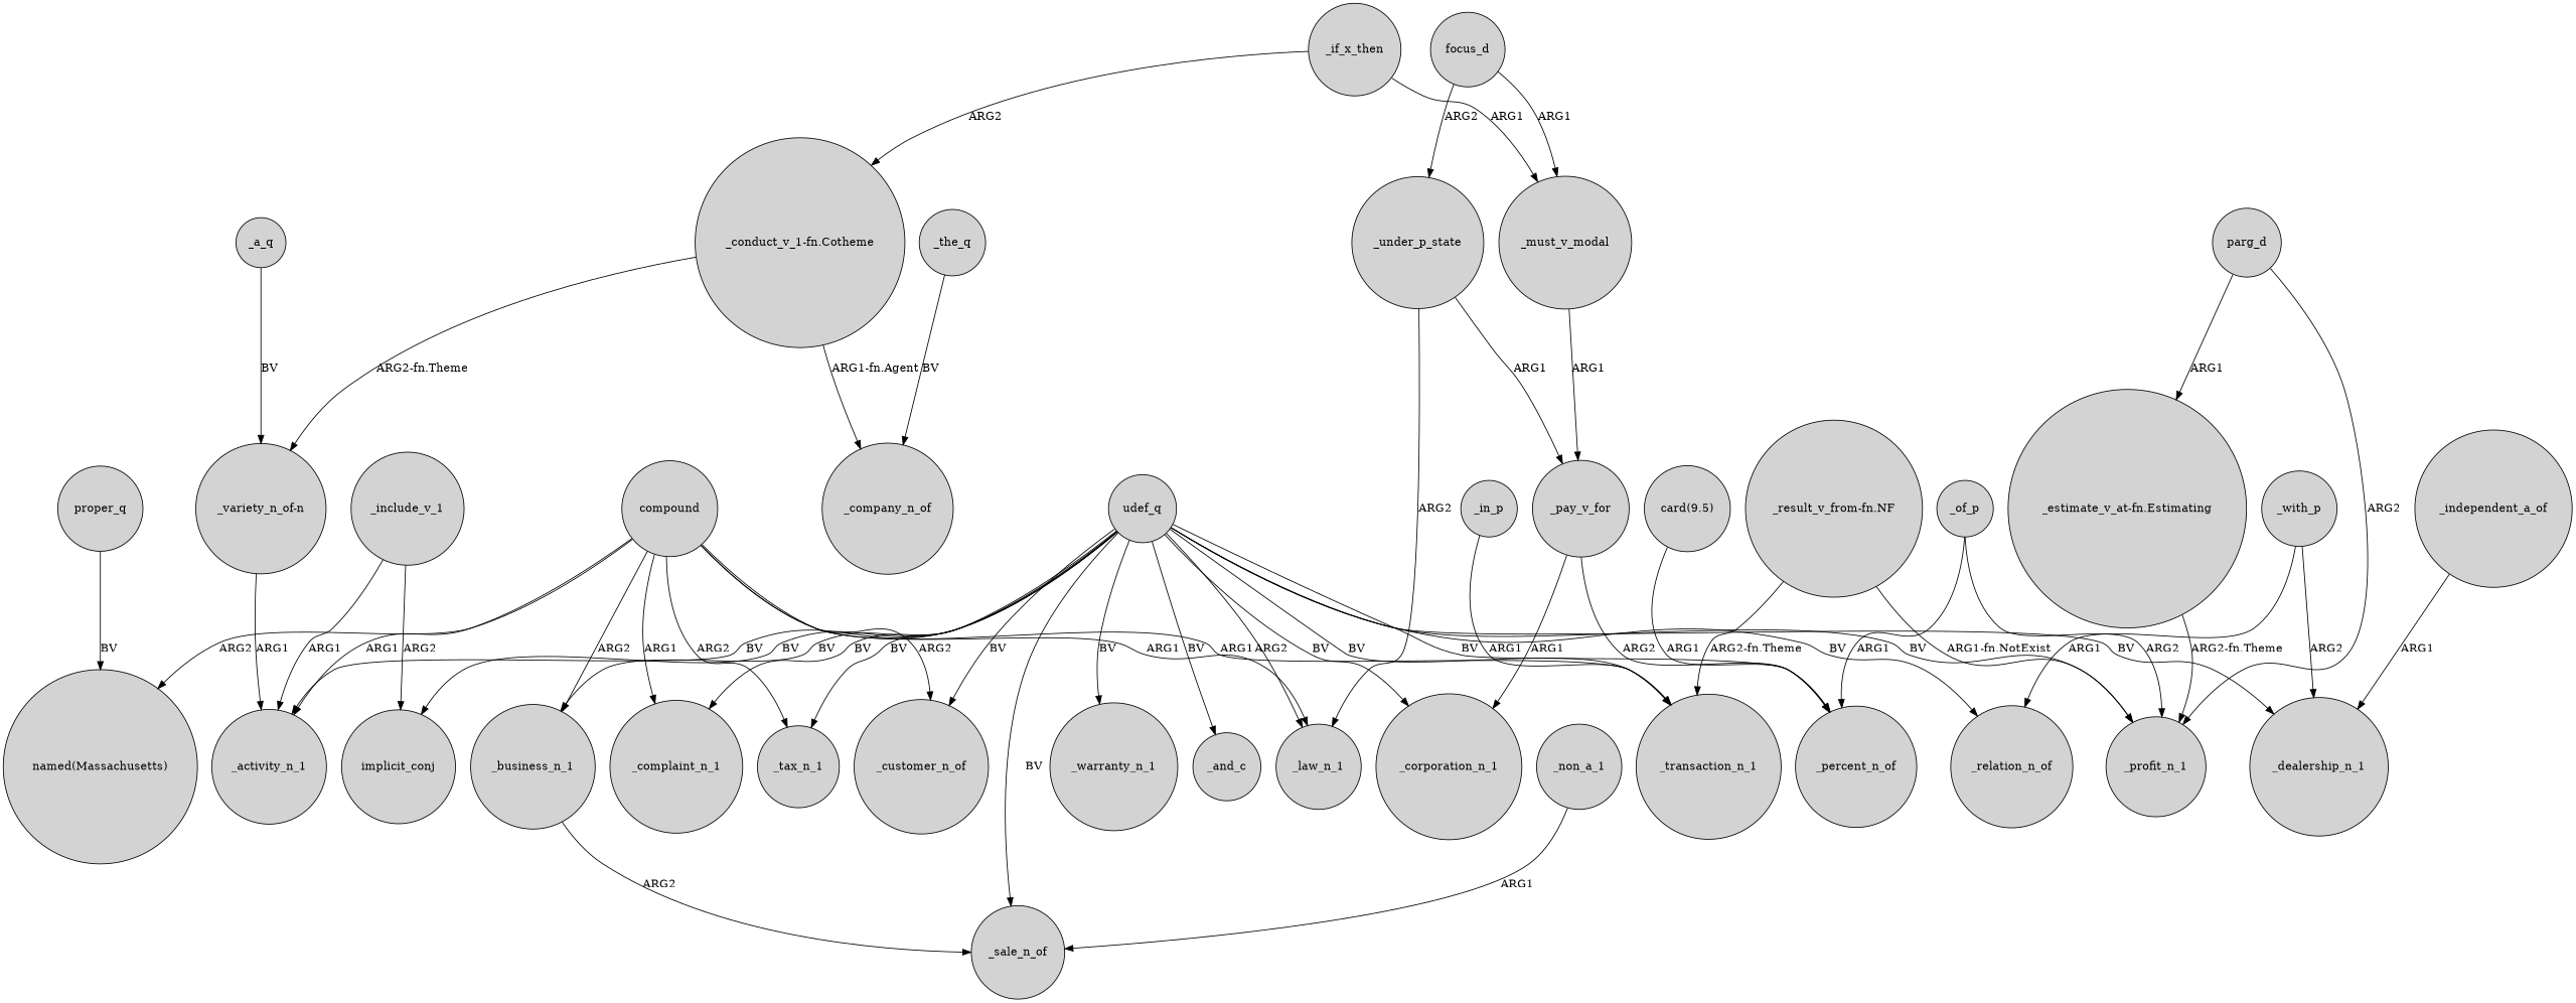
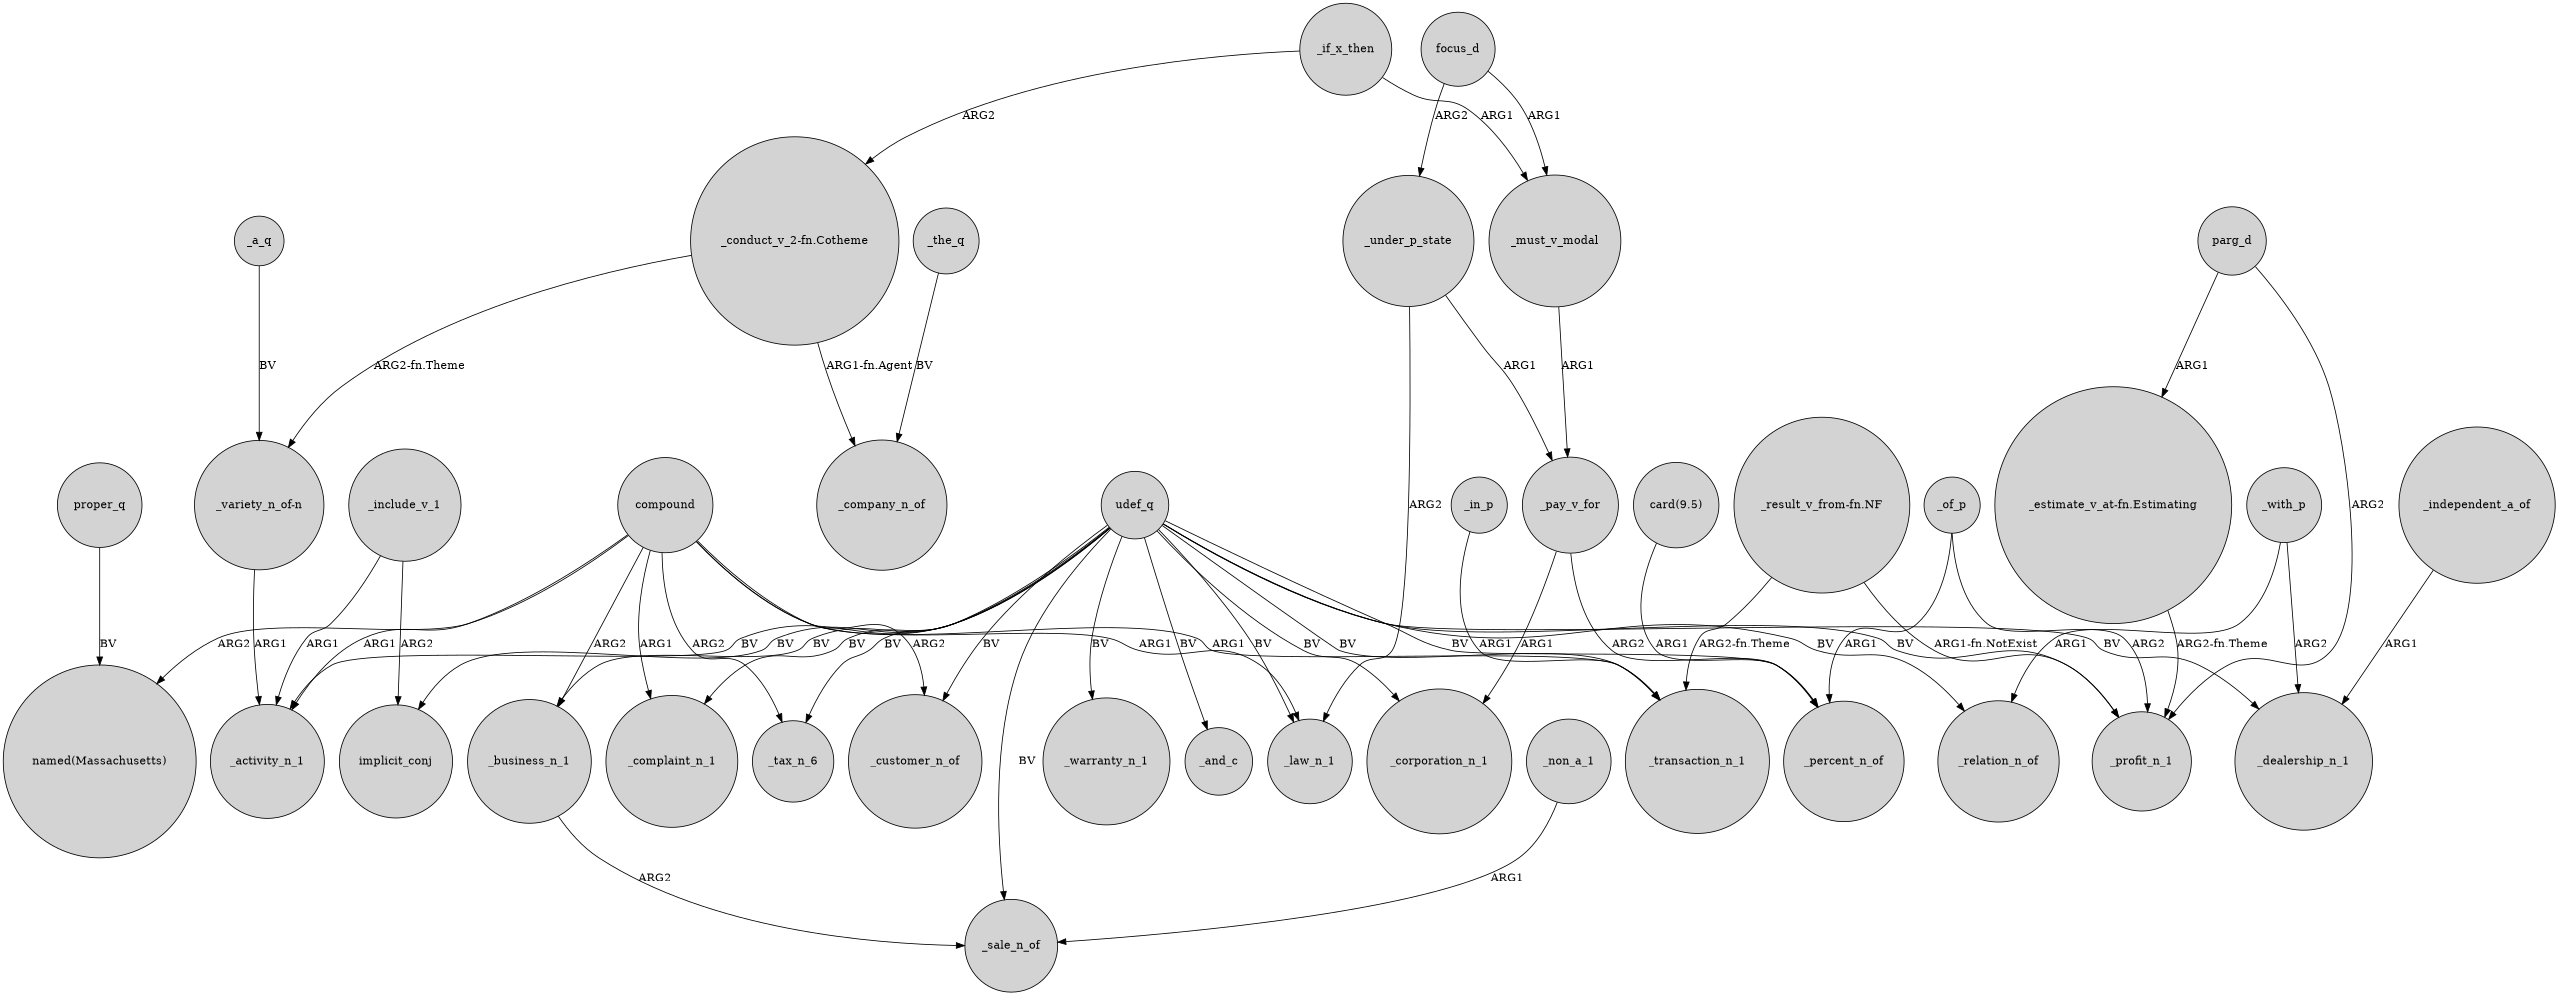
  digraph {
    node [shape=circle style=filled]
    udef_q
    _complaint_n_1
    _activity_n_1
    _dealership_n_1
    _percent_n_of
    _relation_n_of
    _sale_n_of
    _law_n_1
    _transaction_n_1
    implicit_conj
    _profit_n_1
    _corporation_n_1
-   _tax_n_1
+   _tax_n_1 [label=_tax_n_6]
    _customer_n_of
    _business_n_1
    _warranty_n_1
    _and_c
    compound
    "named(Massachusetts)"
    _must_v_modal
    _pay_v_for
-   "_conduct_v_1-fn.Cotheme"
+   "_conduct_v_1-fn.Cotheme" [label="_conduct_v_2-fn.Cotheme"]
    _company_n_of
    "_variety_n_of-n"
    _with_p
    _non_a_1
    _in_p
    _the_q
    "card(9.5)"
    _include_v_1
    _of_p
    focus_d
    _under_p_state
    "_result_v_from-fn.NF"
    _if_x_then
    _a_q
    _independent_a_of
    parg_d
    "_estimate_v_at-fn.Estimating"
    proper_q
    udef_q -> _complaint_n_1 [label=BV]
    udef_q -> _activity_n_1 [label=BV]
    udef_q -> _dealership_n_1 [label=BV]
    udef_q -> _percent_n_of [label=BV]
    udef_q -> _relation_n_of [label=BV]
    udef_q -> _sale_n_of [label=BV]
-   udef_q -> _law_n_1 [label=ARG2]
+   udef_q -> _law_n_1 [label=BV]
    udef_q -> _transaction_n_1 [label=BV]
    udef_q -> implicit_conj [label=BV]
    udef_q -> _profit_n_1 [label=BV]
    udef_q -> _corporation_n_1 [label=BV]
    udef_q -> _tax_n_1 [label=BV]
    udef_q -> _customer_n_of [label=BV]
    udef_q -> _business_n_1 [label=BV]
    udef_q -> _warranty_n_1 [label=BV]
    udef_q -> _and_c [label=BV]
    _business_n_1 -> _sale_n_of [label=ARG2]
    compound -> _complaint_n_1 [label=ARG1]
    compound -> _activity_n_1 [label=ARG1]
    compound -> _law_n_1 [label=ARG1]
    compound -> _transaction_n_1 [label=ARG1]
    compound -> _tax_n_1 [label=ARG2]
    compound -> _customer_n_of [label=ARG2]
    compound -> _business_n_1 [label=ARG2]
    compound -> "named(Massachusetts)" [label=ARG2]
    _must_v_modal -> _pay_v_for [label=ARG1]
    _pay_v_for -> _percent_n_of [label=ARG2]
    _pay_v_for -> _corporation_n_1 [label=ARG1]
    "_conduct_v_1-fn.Cotheme" -> _company_n_of [label="ARG1-fn.Agent"]
    "_conduct_v_1-fn.Cotheme" -> "_variety_n_of-n" [label="ARG2-fn.Theme"]
    "_variety_n_of-n" -> _activity_n_1 [label=ARG1]
    _with_p -> _dealership_n_1 [label=ARG2]
    _with_p -> _relation_n_of [label=ARG1]
    _non_a_1 -> _sale_n_of [label=ARG1]
    _in_p -> _transaction_n_1 [label=ARG1]
    _the_q -> _company_n_of [label=BV]
    "card(9.5)" -> _percent_n_of [label=ARG1]
    _include_v_1 -> _activity_n_1 [label=ARG1]
    _include_v_1 -> implicit_conj [label=ARG2]
    _of_p -> _percent_n_of [label=ARG1]
    _of_p -> _profit_n_1 [label=ARG2]
    focus_d -> _must_v_modal [label=ARG1]
    focus_d -> _under_p_state [label=ARG2]
    _under_p_state -> _law_n_1 [label=ARG2]
    _under_p_state -> _pay_v_for [label=ARG1]
    "_result_v_from-fn.NF" -> _transaction_n_1 [label="ARG2-fn.Theme"]
    "_result_v_from-fn.NF" -> _profit_n_1 [label="ARG1-fn.NotExist"]
    _if_x_then -> _must_v_modal [label=ARG1]
    _if_x_then -> "_conduct_v_1-fn.Cotheme" [label=ARG2]
    _a_q -> "_variety_n_of-n" [label=BV]
    _independent_a_of -> _dealership_n_1 [label=ARG1]
    parg_d -> _profit_n_1 [label=ARG2]
    parg_d -> "_estimate_v_at-fn.Estimating" [label=ARG1]
    "_estimate_v_at-fn.Estimating" -> _profit_n_1 [label="ARG2-fn.Theme"]
    proper_q -> "named(Massachusetts)" [label=BV]
  }
